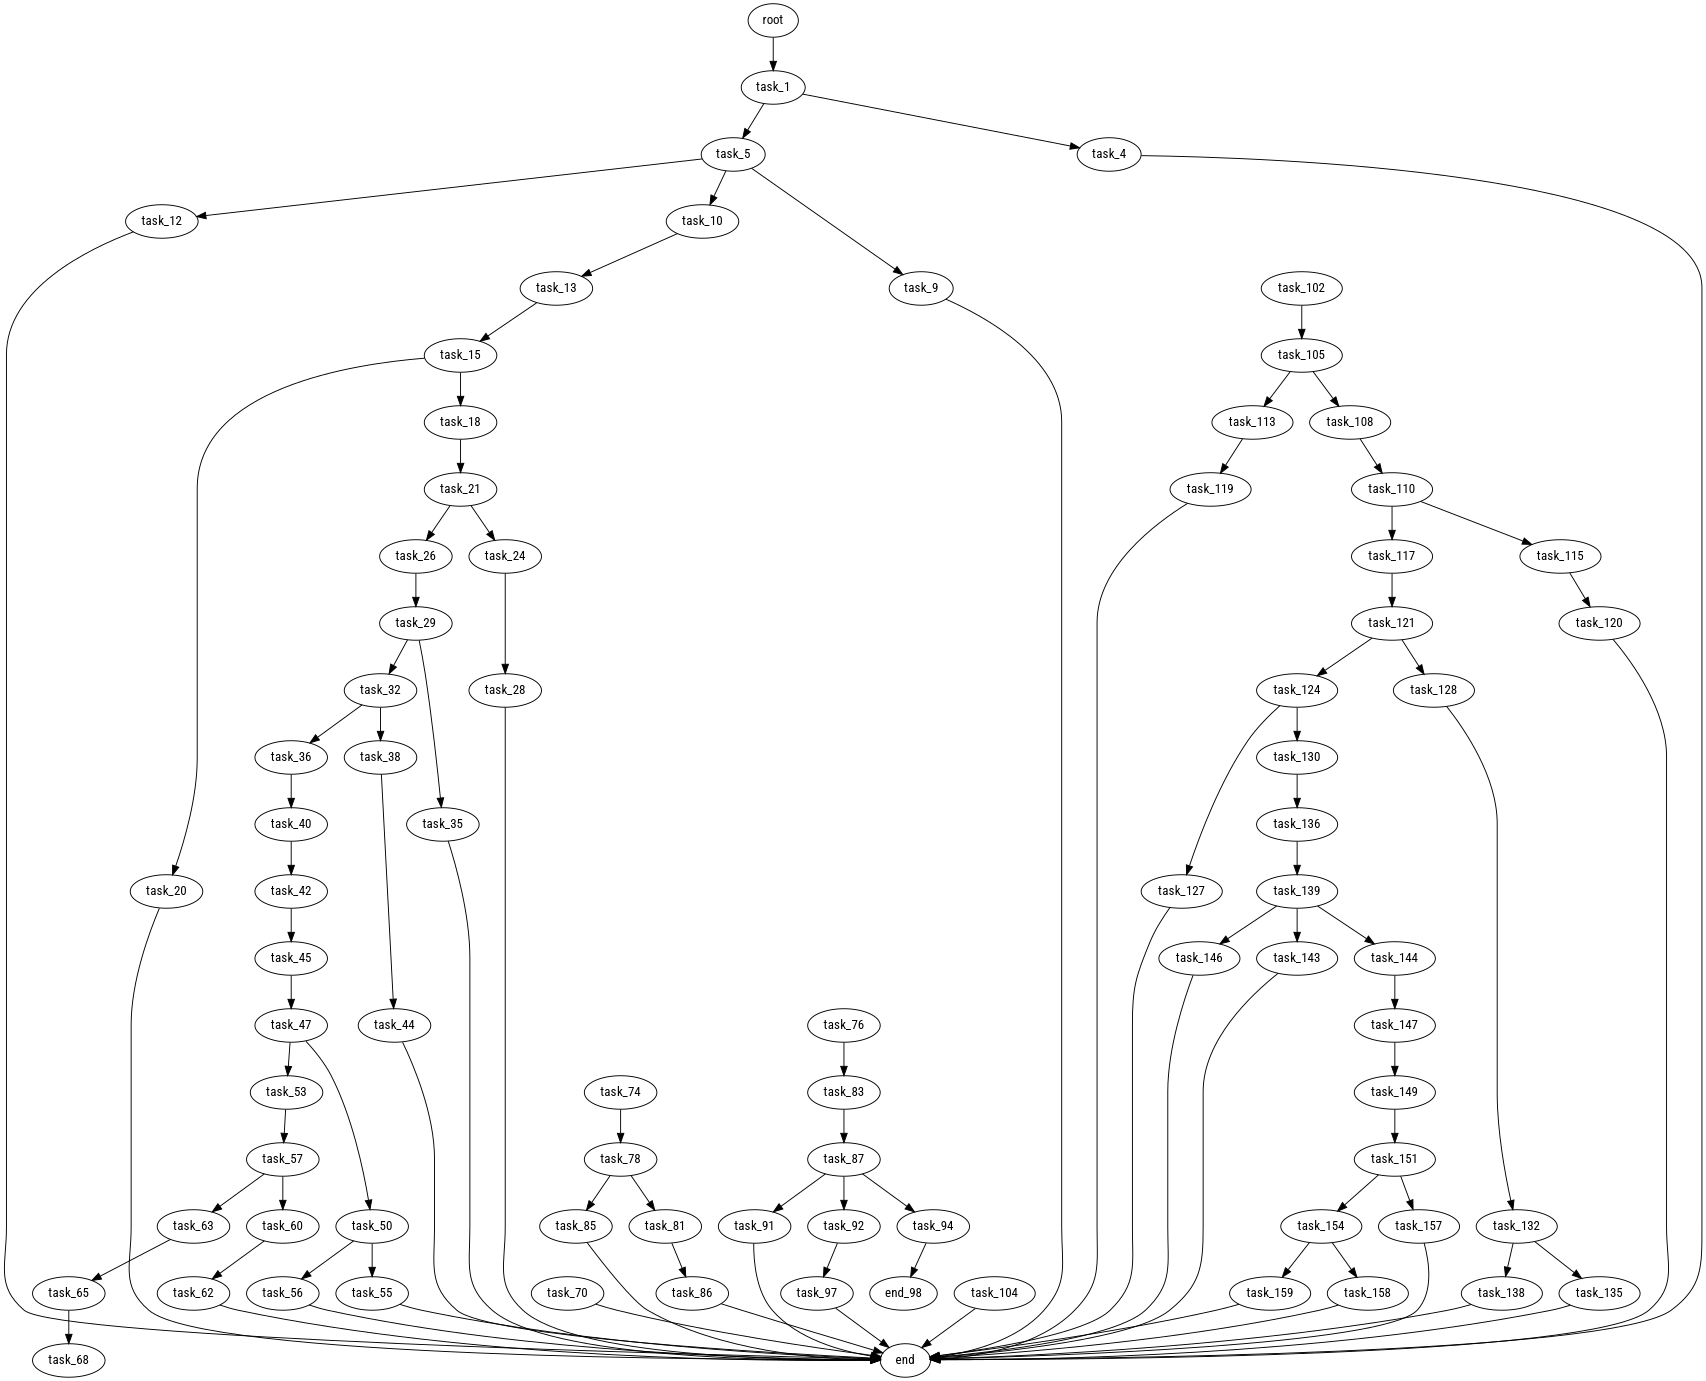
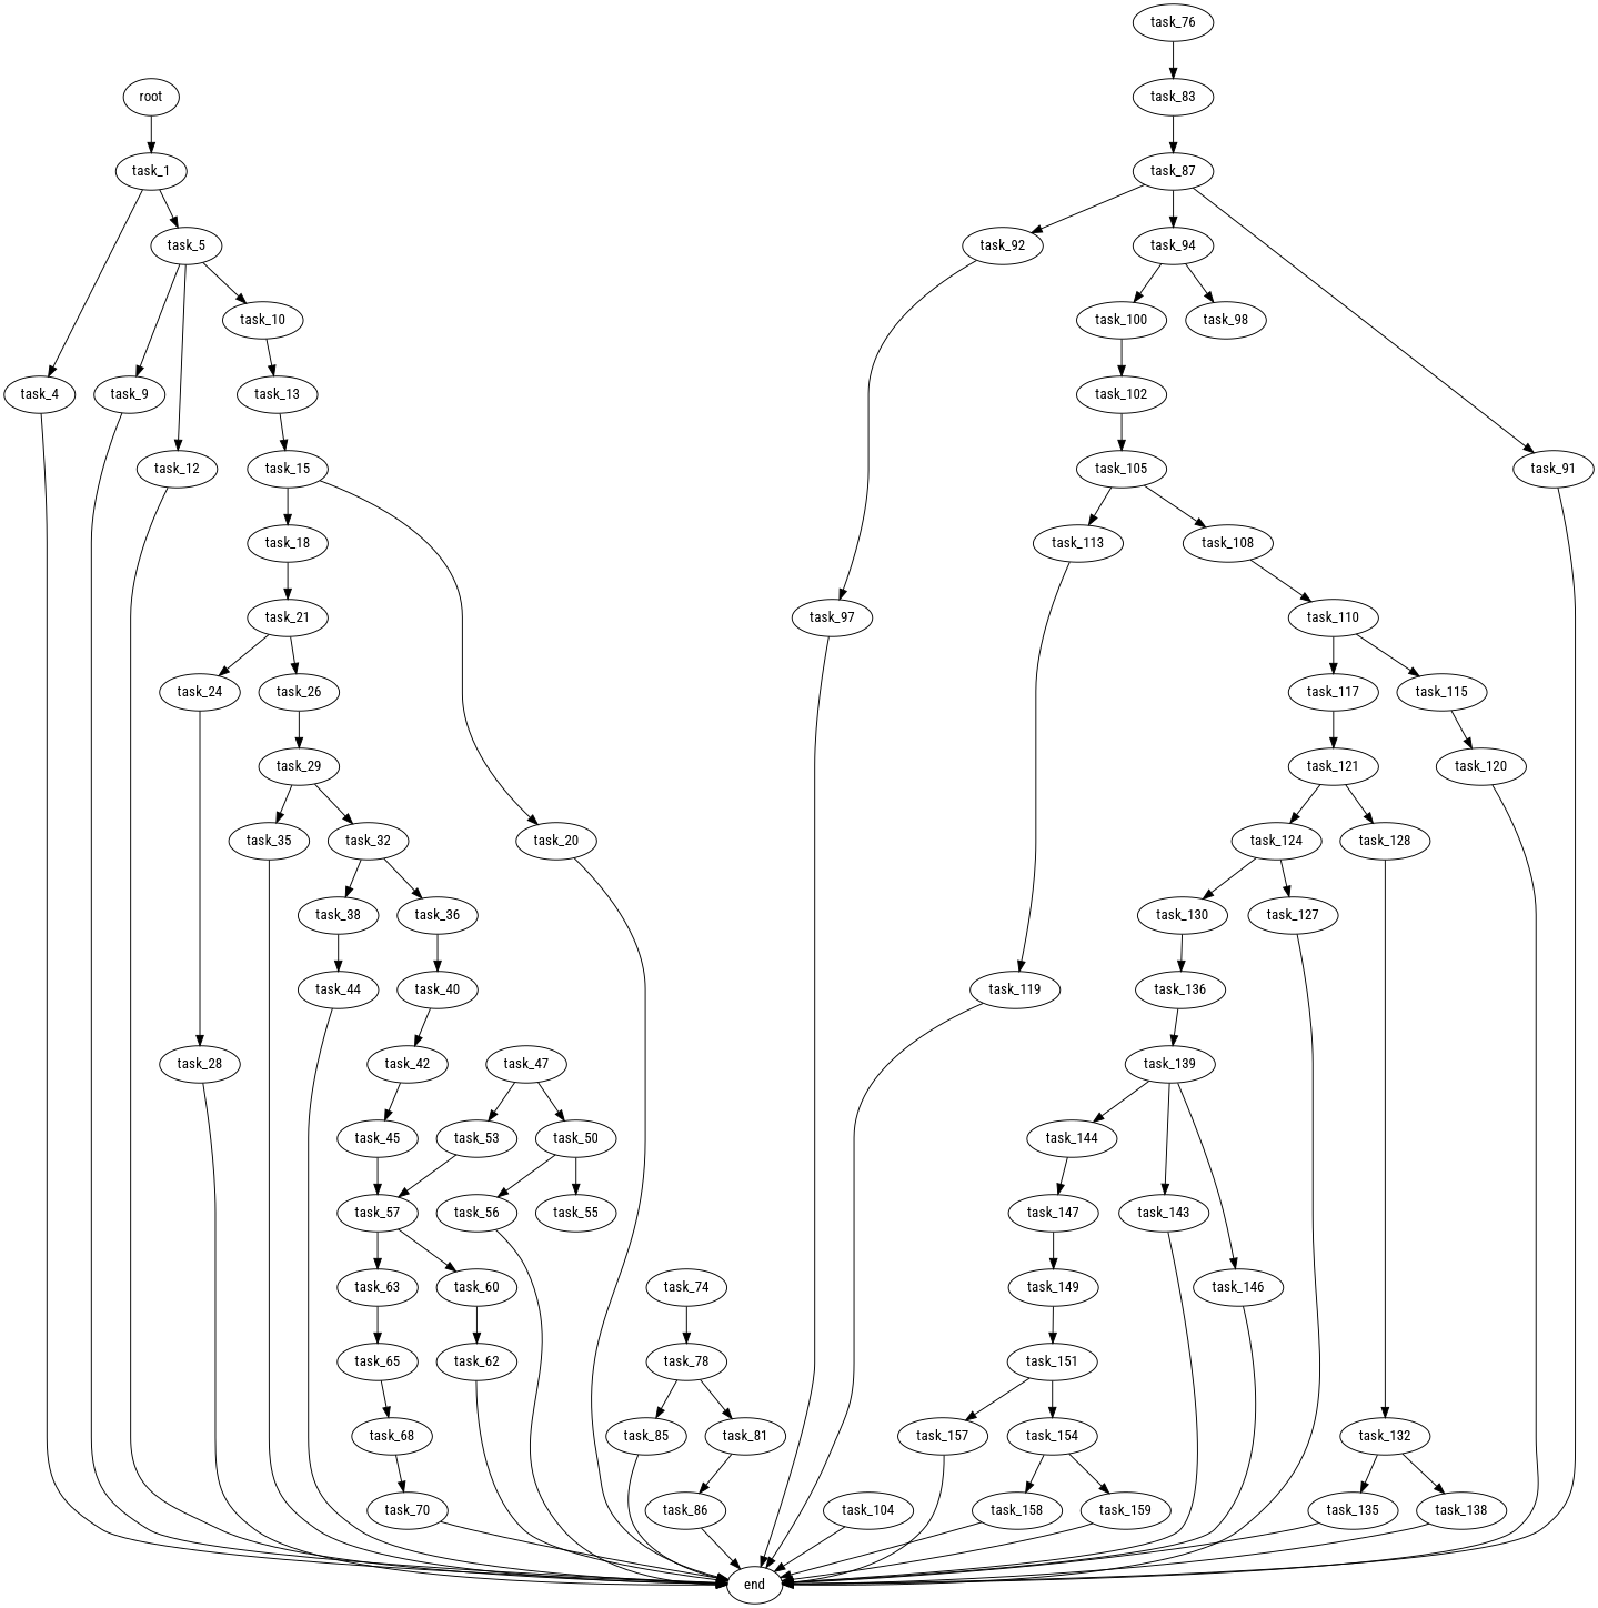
  digraph {
    fontname="Roboto Condensed"
    node [fontname="Roboto Condensed"]
    edge [fontname="Roboto Condensed"]
    root
    task_1
    task_4
    task_5
    end
    task_9
    task_10
    task_12
    task_13
    task_15
    task_18
    task_20
    task_21
    task_24
    task_26
    task_28
    task_29
    task_32
    task_35
    task_36
    task_38
    task_40
    task_44
    task_42
    task_45
    task_47
    task_50
    task_53
    task_55
    task_56
    task_57
    task_60
    task_63
    task_62
    task_65
    task_68
    task_70
    task_74
    task_78
    task_76
    task_83
    task_81
    task_85
    task_87
    task_86
    task_91
    task_92
    task_94
    task_97
-   task_98 [label=end_98]
+   task_98
+   task_100
    task_102
    task_104
    task_105
    task_108
    task_113
    task_110
    task_119
    task_115
    task_117
    task_120
    task_121
    task_124
    task_128
    task_127
    task_130
    task_132
    task_136
    task_135
    task_138
    task_139
    task_143
    task_144
    task_146
    task_147
    task_149
    task_151
    task_154
    task_157
    task_158
    task_159
    root -> task_1
    task_1 -> task_4
    task_1 -> task_5
    task_4 -> end
    task_5 -> task_9
    task_5 -> task_10
    task_5 -> task_12
    task_9 -> end
    task_10 -> task_13
    task_12 -> end
    task_13 -> task_15
    task_15 -> task_18
    task_15 -> task_20
    task_18 -> task_21
    task_20 -> end
    task_21 -> task_24
    task_21 -> task_26
    task_24 -> task_28
    task_26 -> task_29
    task_28 -> end
    task_29 -> task_32
    task_29 -> task_35
    task_32 -> task_36
    task_32 -> task_38
    task_35 -> end
    task_36 -> task_40
    task_38 -> task_44
    task_40 -> task_42
    task_44 -> end
    task_42 -> task_45
-   task_45 -> task_47
+   task_45 -> task_57
    task_47 -> task_50
    task_47 -> task_53
    task_50 -> task_55
    task_50 -> task_56
    task_53 -> task_57
-   task_55 -> end
    task_56 -> end
    task_57 -> task_60
    task_57 -> task_63
    task_60 -> task_62
    task_63 -> task_65
    task_62 -> end
    task_65 -> task_68
+   task_68 -> task_70
    task_70 -> end
    task_74 -> task_78
    task_78 -> task_81
    task_78 -> task_85
    task_76 -> task_83
    task_83 -> task_87
    task_81 -> task_86
    task_85 -> end
    task_87 -> task_91
    task_87 -> task_92
    task_87 -> task_94
    task_86 -> end
    task_91 -> end
    task_92 -> task_97
    task_94 -> task_98
+   task_94 -> task_100
    task_97 -> end
+   task_100 -> task_102
    task_102 -> task_105
    task_104 -> end
    task_105 -> task_108
    task_105 -> task_113
    task_108 -> task_110
    task_113 -> task_119
    task_110 -> task_115
    task_110 -> task_117
    task_119 -> end
    task_115 -> task_120
    task_117 -> task_121
    task_120 -> end
    task_121 -> task_124
    task_121 -> task_128
    task_124 -> task_127
    task_124 -> task_130
    task_128 -> task_132
    task_127 -> end
    task_130 -> task_136
    task_132 -> task_135
    task_132 -> task_138
    task_136 -> task_139
    task_135 -> end
    task_138 -> end
    task_139 -> task_143
    task_139 -> task_144
    task_139 -> task_146
    task_143 -> end
    task_144 -> task_147
    task_146 -> end
    task_147 -> task_149
    task_149 -> task_151
    task_151 -> task_154
    task_151 -> task_157
    task_154 -> task_158
    task_154 -> task_159
    task_157 -> end
    task_158 -> end
    task_159 -> end
  }
